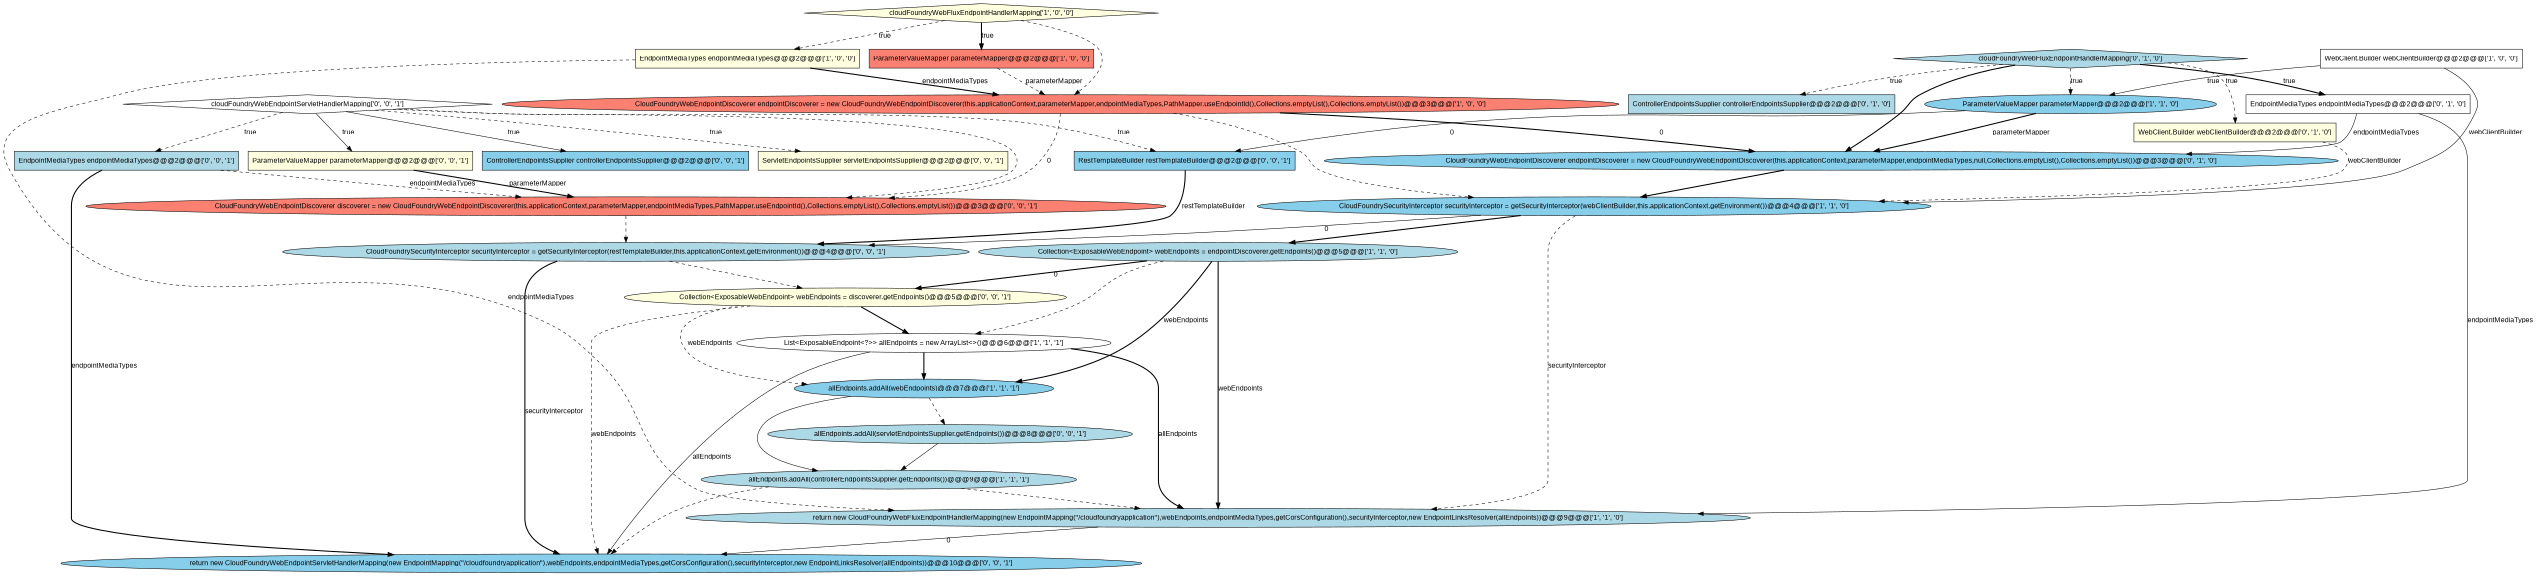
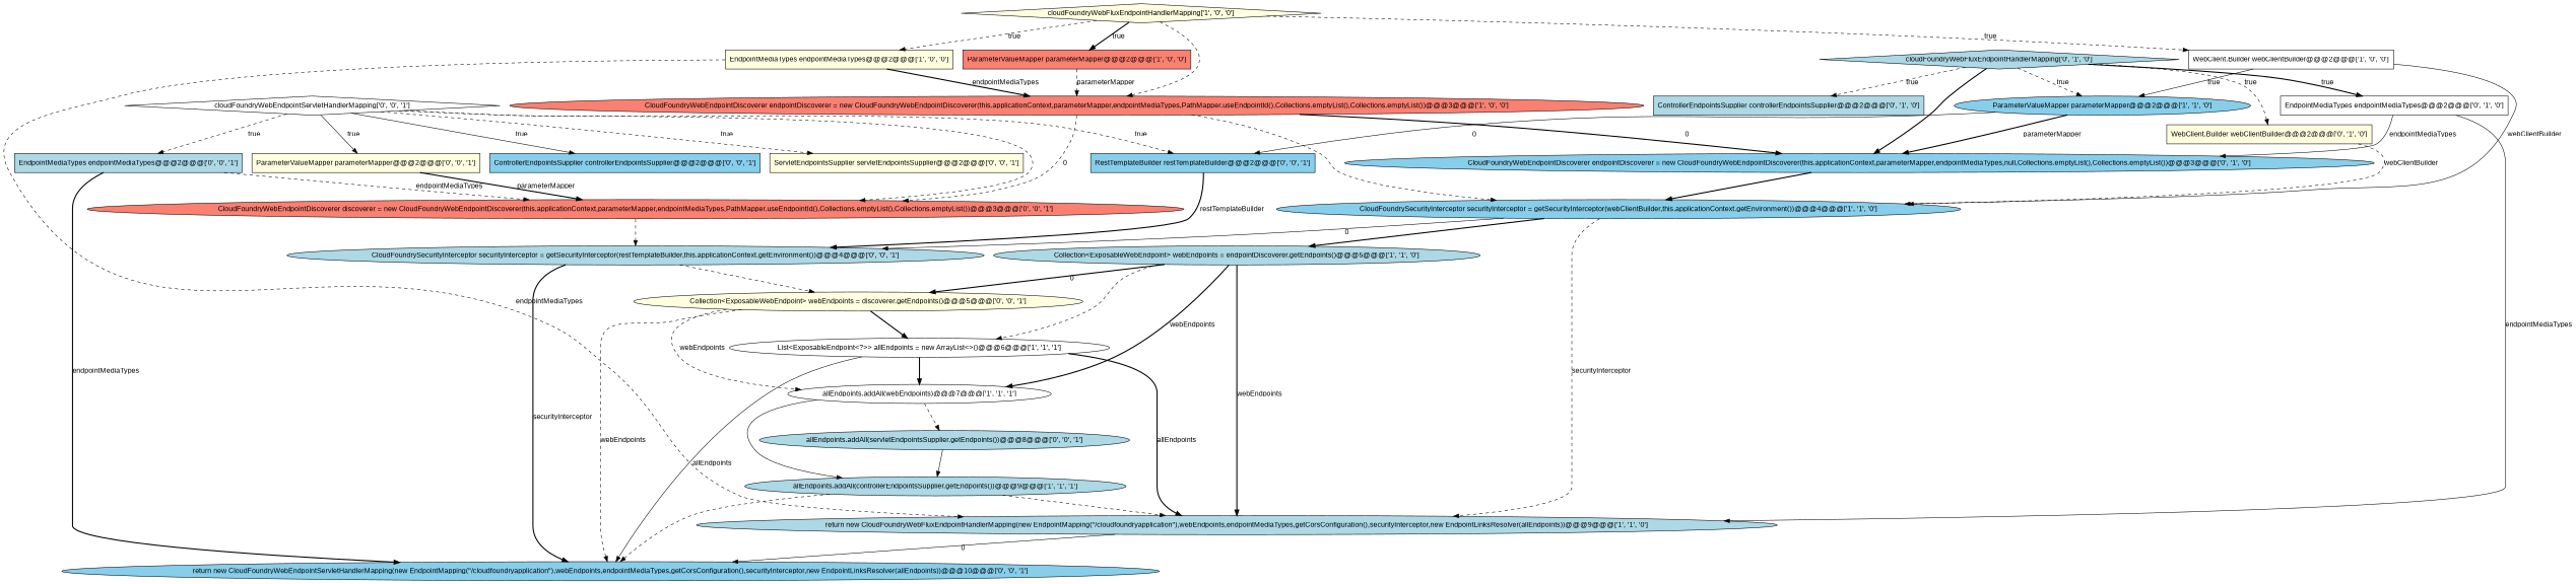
  digraph {
    fontname="Liberation Sans"
    node [fillcolor=lightblue fontname="Liberation Sans" shape=ellipse style=filled]
    edge [fontname="Liberation Sans" style=dashed]
    n1 [fillcolor=skyblue label="RestTemplateBuilder restTemplateBuilder@@@2@@@['0', '0', '1']" shape=box]
    n2 [label="CloudFoundrySecurityInterceptor securityInterceptor = getSecurityInterceptor(restTemplateBuilder,this.applicationContext.getEnvironment())@@@4@@@['0', '0', '1']"]
    n3 [fillcolor=skyblue label="return new CloudFoundryWebEndpointServletHandlerMapping(new EndpointMapping(\"/cloudfoundryapplication\"),webEndpoints,endpointMediaTypes,getCorsConfiguration(),securityInterceptor,new EndpointLinksResolver(allEndpoints))@@@10@@@['0', '0', '1']"]
    n4 [fillcolor=lightyellow label="Collection<ExposableWebEndpoint> webEndpoints = discoverer.getEndpoints()@@@5@@@['0', '0', '1']"]
    n5 [label="allEndpoints.addAll(servletEndpointsSupplier.getEndpoints())@@@8@@@['0', '0', '1']"]
    n6 [label="allEndpoints.addAll(controllerEndpointsSupplier.getEndpoints())@@@9@@@['1', '1', '1']"]
    n7 [label="return new CloudFoundryWebFluxEndpointHandlerMapping(new EndpointMapping(\"/cloudfoundryapplication\"),webEndpoints,endpointMediaTypes,getCorsConfiguration(),securityInterceptor,new EndpointLinksResolver(allEndpoints))@@@9@@@['1', '1', '0']"]
    n8 [fillcolor=lightyellow label="cloudFoundryWebFluxEndpointHandlerMapping['1', '0', '0']" shape=diamond]
    n9 [fillcolor=lightyellow label="EndpointMediaTypes endpointMediaTypes@@@2@@@['1', '0', '0']" shape=box]
    n10 [fillcolor=salmon label="CloudFoundryWebEndpointDiscoverer endpointDiscoverer = new CloudFoundryWebEndpointDiscoverer(this.applicationContext,parameterMapper,endpointMediaTypes,PathMapper.useEndpointId(),Collections.emptyList(),Collections.emptyList())@@@3@@@['1', '0', '0']"]
    n11 [fillcolor=salmon label="ParameterValueMapper parameterMapper@@@2@@@['1', '0', '0']" shape=box]
    n12 [fillcolor=white label="WebClient.Builder webClientBuilder@@@2@@@['1', '0', '0']" shape=box]
    n13 [fillcolor=salmon label="CloudFoundryWebEndpointDiscoverer discoverer = new CloudFoundryWebEndpointDiscoverer(this.applicationContext,parameterMapper,endpointMediaTypes,PathMapper.useEndpointId(),Collections.emptyList(),Collections.emptyList())@@@3@@@['0', '0', '1']"]
    n14 [fillcolor=skyblue label="CloudFoundryWebEndpointDiscoverer endpointDiscoverer = new CloudFoundryWebEndpointDiscoverer(this.applicationContext,parameterMapper,endpointMediaTypes,null,Collections.emptyList(),Collections.emptyList())@@@3@@@['0', '1', '0']"]
    n15 [fillcolor=skyblue label="CloudFoundrySecurityInterceptor securityInterceptor = getSecurityInterceptor(webClientBuilder,this.applicationContext.getEnvironment())@@@4@@@['1', '1', '0']"]
    n16 [fillcolor=skyblue label="ParameterValueMapper parameterMapper@@@2@@@['1', '1', '0']"]
    n17 [label="EndpointMediaTypes endpointMediaTypes@@@2@@@['0', '0', '1']" shape=box]
    n18 [fillcolor=lightyellow label="ParameterValueMapper parameterMapper@@@2@@@['0', '0', '1']" shape=box]
    n19 [label="Collection<ExposableWebEndpoint> webEndpoints = endpointDiscoverer.getEndpoints()@@@5@@@['1', '1', '0']"]
    n20 [fillcolor=white label="cloudFoundryWebEndpointServletHandlerMapping['0', '0', '1']" shape=diamond]
    n21 [fillcolor=skyblue label="ControllerEndpointsSupplier controllerEndpointsSupplier@@@2@@@['0', '0', '1']" shape=box]
    n22 [fillcolor=lightyellow label="ServletEndpointsSupplier servletEndpointsSupplier@@@2@@@['0', '0', '1']" shape=box]
    n23 [fillcolor=lightyellow label="WebClient.Builder webClientBuilder@@@2@@@['0', '1', '0']" shape=box]
    n24 [fillcolor=white label="List<ExposableEndpoint<?>> allEndpoints = new ArrayList<>()@@@6@@@['1', '1', '1']"]
-   n25 [fillcolor=skyblue label="allEndpoints.addAll(webEndpoints)@@@7@@@['1', '1', '1']"]
+   n25 [fillcolor=white label="allEndpoints.addAll(webEndpoints)@@@7@@@['1', '1', '1']"]
    n26 [label="cloudFoundryWebFluxEndpointHandlerMapping['0', '1', '0']" shape=diamond]
    n27 [label="ControllerEndpointsSupplier controllerEndpointsSupplier@@@2@@@['0', '1', '0']" shape=box]
    n28 [fillcolor=white label="EndpointMediaTypes endpointMediaTypes@@@2@@@['0', '1', '0']" shape=box]
    n1 -> n2 [label=restTemplateBuilder style=bold]
    n2 -> n3 [label=securityInterceptor style=bold]
    n2 -> n4
    n4 -> n3 [label=webEndpoints]
    n4 -> n24 [style=bold]
    n4 -> n25 [label=webEndpoints]
    n5 -> n6 [style=solid]
    n6 -> n3
    n6 -> n7
    n7 -> n3 [label=0 style=solid]
    n8 -> n9 [label=true]
    n8 -> n10
    n8 -> n11 [label=true style=bold]
+   n8 -> n12 [label=true]
    n9 -> n7 [label=endpointMediaTypes]
    n9 -> n10 [label=endpointMediaTypes style=bold]
    n10 -> n13 [label=0]
    n10 -> n14 [label=0 style=bold]
    n10 -> n15
    n11 -> n10 [label=parameterMapper]
    n12 -> n15 [label=webClientBuilder style=solid]
    n12 -> n16 [label=true style=solid]
    n13 -> n2
    n14 -> n15 [style=bold]
    n15 -> n2 [label=0 style=solid]
    n15 -> n7 [label=securityInterceptor]
    n15 -> n19 [style=bold]
    n16 -> n1 [label=0 style=solid]
    n16 -> n14 [label=parameterMapper style=bold]
    n17 -> n3 [label=endpointMediaTypes style=bold]
    n17 -> n13 [label=endpointMediaTypes]
    n18 -> n13 [label=parameterMapper style=bold]
    n19 -> n4 [label=0 style=bold]
    n19 -> n7 [label=webEndpoints style=bold]
    n19 -> n24
    n19 -> n25 [label=webEndpoints style=bold]
    n20 -> n1 [label=true]
    n20 -> n13
    n20 -> n17 [label=true]
    n20 -> n18 [label=true style=solid]
    n20 -> n21 [label=true style=solid]
    n20 -> n22 [label=true]
    n23 -> n15 [label=webClientBuilder]
    n24 -> n3 [label=allEndpoints style=solid]
    n24 -> n7 [label=allEndpoints style=bold]
    n24 -> n25 [style=bold]
    n25 -> n5
    n25 -> n6 [style=solid]
    n26 -> n14 [style=bold]
    n26 -> n16 [label=true]
    n26 -> n23 [label=true]
    n26 -> n27 [label=true]
    n26 -> n28 [label=true style=bold]
    n28 -> n7 [label=endpointMediaTypes style=solid]
    n28 -> n14 [label=endpointMediaTypes style=solid]
  }
